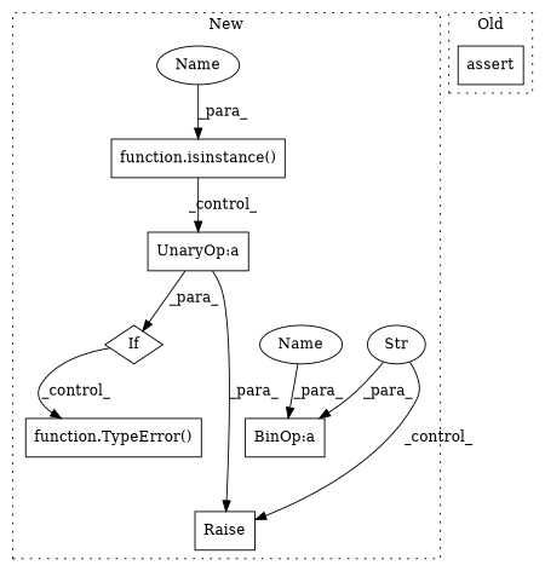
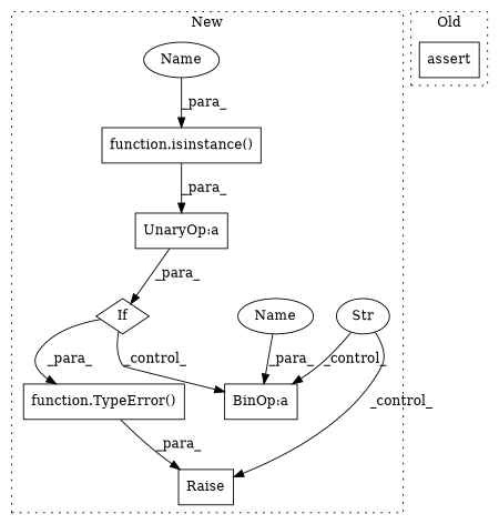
  digraph {
    node [a=75 l=5 shape=box]
    n1 [l="11,1" label="function.isinstance()" s="12067,12095"]
    n2 [a=82 l=3 label="BinOp:a" s=12151]
    n3 [a=96 l="3,14" label=If s="12060,12096" shape=diamond]
    n4 [a=61 l=33 label="UnaryOp:a" s=12063]
    n5 [a=66 l=25 label=Str s=12126 shape=ellipse]
    n6 [l="10,1" label="function.TypeError()" s="12116,12159"]
    n7 [a=91 l=6 label=Raise s=12110]
    n8 [a=87 label=Name s=12154 shape=ellipse]
    n9 [a=87 label=Name s=12078 shape=ellipse]
    n10 [a=65 l=7 label=assert s=11964]
    subgraph cluster_1 {
      label=New
      style=dotted
      n1
      n2
      n3
      n4
      n5
      n6
      n7
      n8
      n9
    }
    subgraph cluster_2 {
      label=Old
      style=dotted
      n10
    }
-   n1 -> n4 [label=_control_]
-   n3 -> n6 [label=_control_]
+   n1 -> n4 [label=_para_]
+   n3 -> n2 [label=_control_]
+   n3 -> n6 [label=_para_]
    n4 -> n3 [label=_para_]
-   n5 -> n2 [label=_para_]
+   n5 -> n2 [label=_control_]
    n5 -> n7 [label=_control_]
-   n4 -> n7 [label=_para_]
+   n6 -> n7 [label=_para_]
    n8 -> n2 [label=_para_]
    n9 -> n1 [label=_para_]
  }
